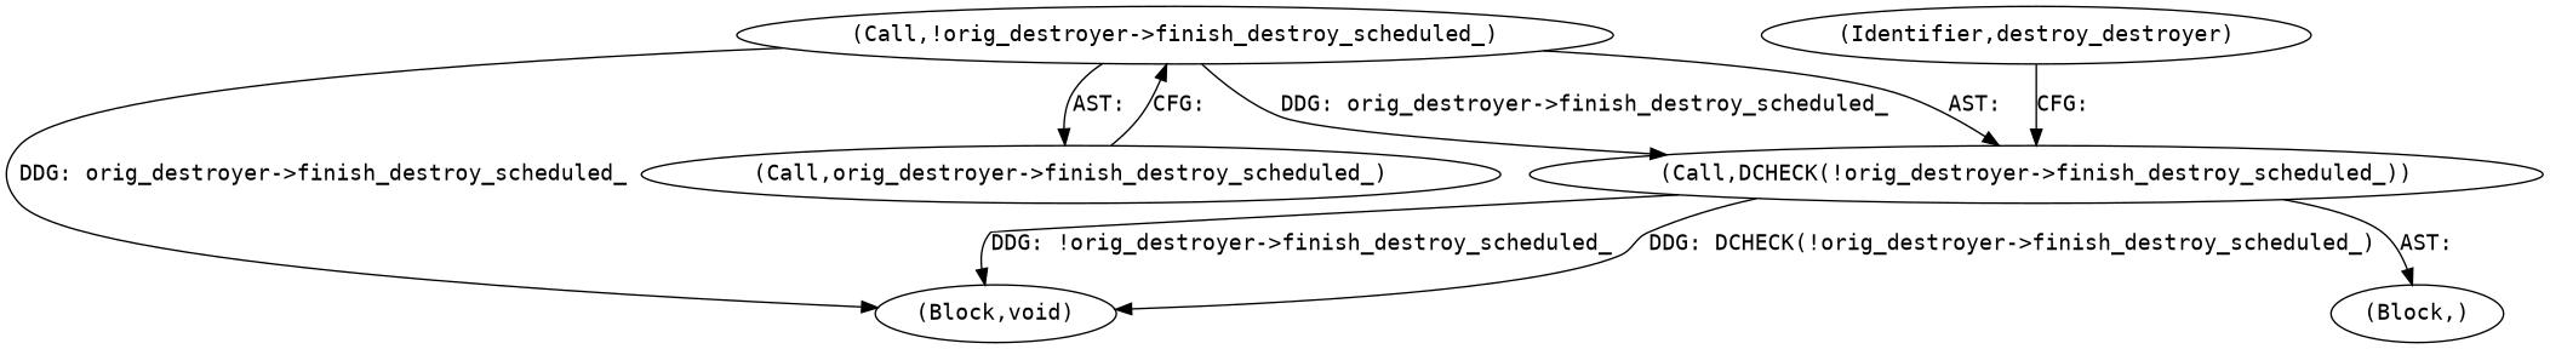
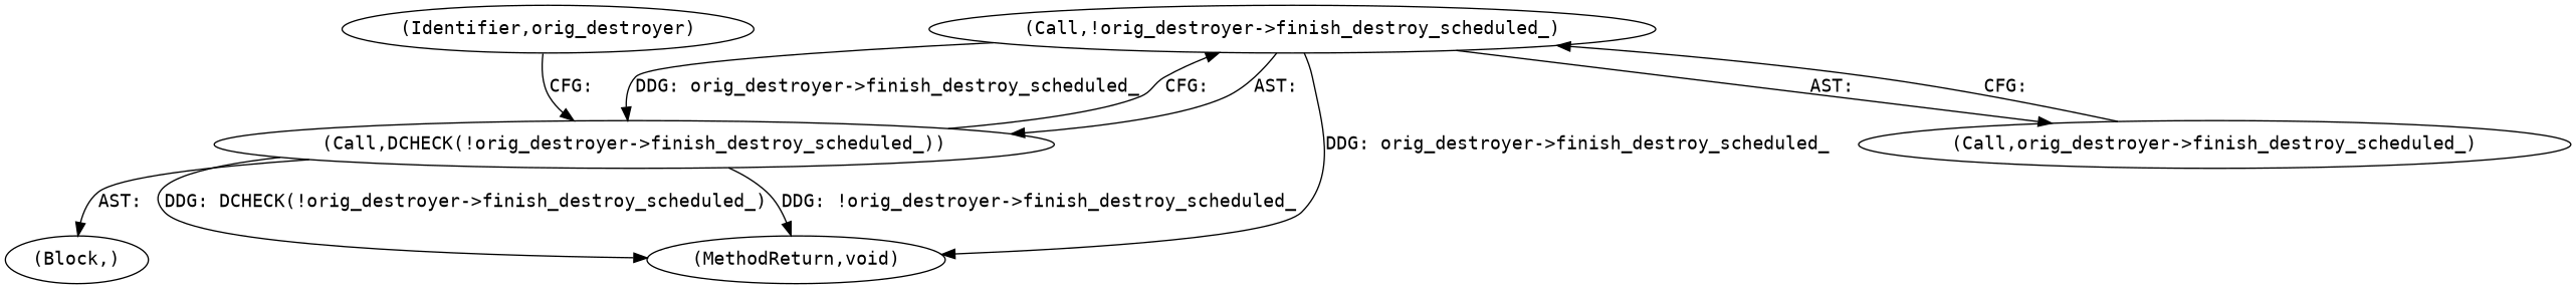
  digraph {
    fontname="DejaVu Sans Mono"
    node [fontname="DejaVu Sans Mono"]
    edge [fontname="DejaVu Sans Mono"]
    n1 [label="(Call,!orig_destroyer->finish_destroy_scheduled_)"]
    n2 [label="(Call,DCHECK(!orig_destroyer->finish_destroy_scheduled_))"]
-   n3 [label="(Block,void)"]
+   n3 [label="(MethodReturn,void)"]
    n4 [label="(Call,orig_destroyer->finish_destroy_scheduled_)"]
    n5 [label="(Block,)"]
-   n6 [label="(Identifier,destroy_destroyer)"]
+   n6 [label="(Identifier,orig_destroyer)"]
    n1 -> n2 [label="AST: "]
    n1 -> n2 [label="DDG: orig_destroyer->finish_destroy_scheduled_"]
    n1 -> n3 [label="DDG: orig_destroyer->finish_destroy_scheduled_"]
    n1 -> n4 [label="AST: "]
+   n2 -> n1 [label="CFG: "]
    n2 -> n3 [label="DDG: DCHECK(!orig_destroyer->finish_destroy_scheduled_)"]
    n2 -> n3 [label="DDG: !orig_destroyer->finish_destroy_scheduled_"]
    n2 -> n5 [label="AST: "]
    n4 -> n1 [label="CFG: "]
    n6 -> n2 [label="CFG: "]
  }
